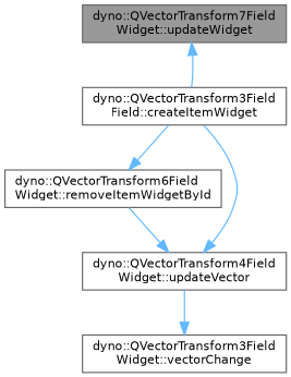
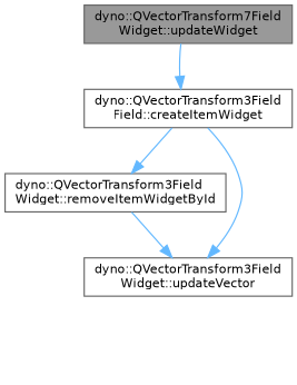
  digraph {
    rankdir=TB
    node [color=grey40 fillcolor=white fontname=Helvetica fontsize=10 shape=box style=filled]
    edge [color=steelblue1 fontname=Helvetica fontsize=10 labelfontname=Helvetica labelfontsize=10 style=solid]
    n1 [color=gray40 fillcolor=grey60 fontcolor=black height=0.2 label="dyno::QVectorTransform7Field\lWidget::updateWidget" width=0.4]
    n2 [height=0.2 label="dyno::QVectorTransform3Field\lField::createItemWidget" width=0.4]
-   n3 [height=0.2 label="dyno::QVectorTransform6Field\lWidget::removeItemWidgetById" width=0.4]
-   n4 [height=0.2 label="dyno::QVectorTransform4Field\lWidget::updateVector" width=0.4]
-   n5 [height=0.2 label="dyno::QVectorTransform3Field\lWidget::vectorChange" width=0.4]
-   n2 -> n1
+   n3 [height=0.2 label="dyno::QVectorTransform3Field\lWidget::removeItemWidgetById" width=0.4]
+   n4 [height=0.2 label="dyno::QVectorTransform3Field\lWidget::updateVector" width=0.4]
+   n1 -> n2
    n2 -> n3
    n2 -> n4
    n3 -> n4
-   n4 -> n5
  }
